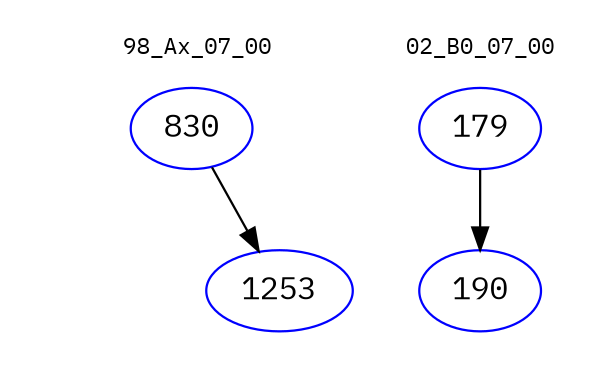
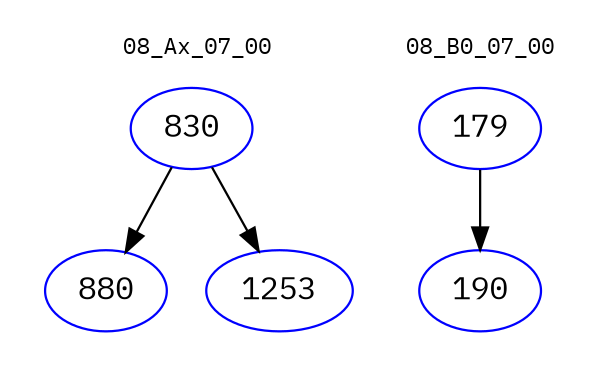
  digraph {
    fontname="IBM Plex Mono"
    node [color=blue fontname="IBM Plex Mono"]
    edge [color=black fontname="IBM Plex Mono"]
    n1 [label=830]
+   n2 [label=880]
    n3 [label=1253]
    n4 [label=179]
    n5 [label=190]
    subgraph cluster_1 {
      color=white
      fontsize=10
-     label="98_Ax_07_00"
+     label="08_Ax_07_00"
      n1
+     n2
      n3
    }
    subgraph cluster_2 {
      color=white
      fontsize=10
-     label="02_B0_07_00"
+     label="08_B0_07_00"
      n4
      n5
    }
+   n1 -> n2
    n1 -> n3
    n4 -> n5
  }
